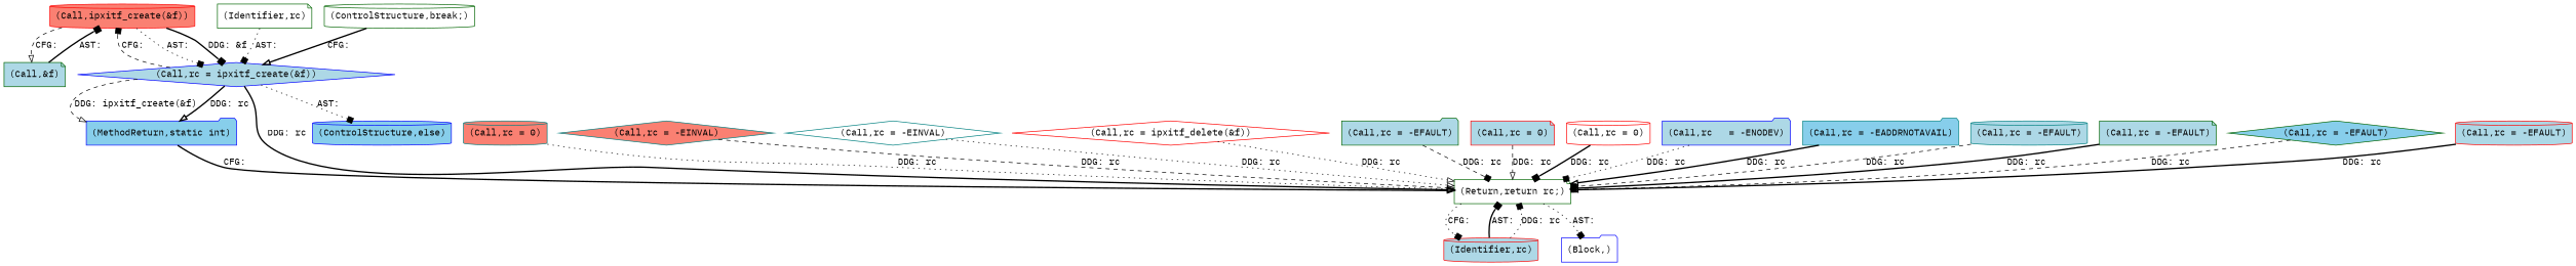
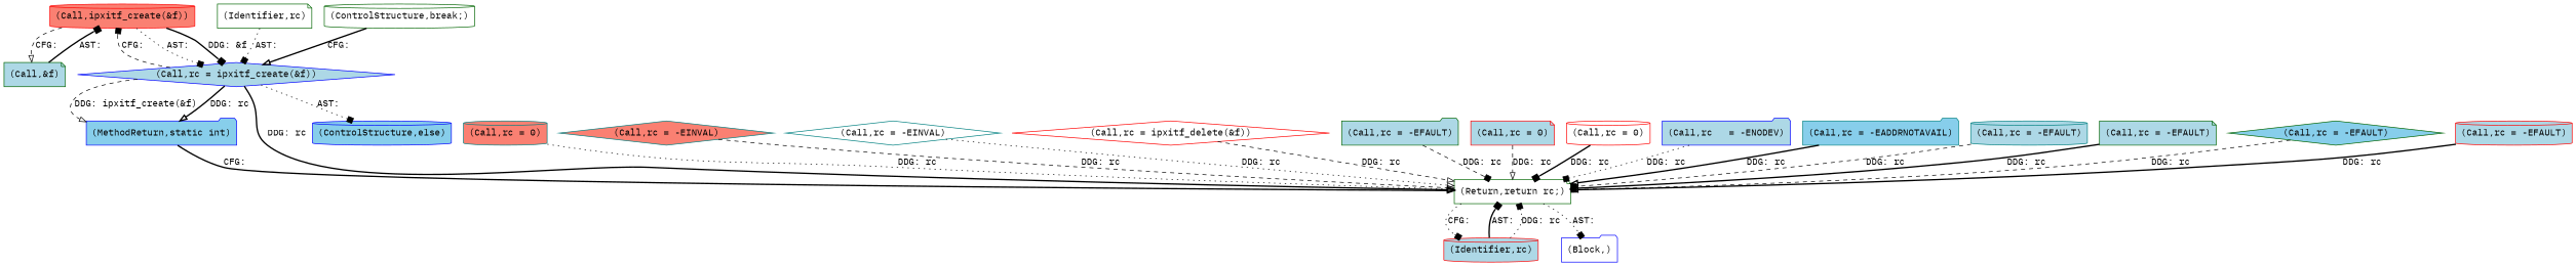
  digraph {
    fontname="IBM Plex Mono"
    node [color=darkgreen fillcolor=lightblue fontname="IBM Plex Mono" shape=cylinder style=filled]
    edge [arrowhead=box fontname="IBM Plex Mono" style=bold]
    n1 [color=red fillcolor=salmon label="(Call,ipxitf_create(&f))"]
    n2 [color=blue label="(Call,rc = ipxitf_create(&f))" shape=diamond]
    n3 [label="(Call,&f)" shape=note]
    n4 [color=blue fillcolor=skyblue label="(MethodReturn,static int)" shape=folder]
    n5 [fillcolor=white label="(Return,return rc;)" shape=note]
    n6 [color=blue fillcolor=skyblue label="(ControlStructure,else)"]
    n7 [color=red label="(Identifier,rc)"]
    n8 [color=blue fillcolor=white label="(Block,)" shape=folder]
    n9 [color=teal fillcolor=salmon label="(Call,rc = 0)"]
    n10 [color=teal fillcolor=salmon label="(Call,rc = -EINVAL)" shape=diamond]
    n11 [color=teal fillcolor=white label="(Call,rc = -EINVAL)" shape=diamond]
    n12 [color=red fillcolor=white label="(Call,rc = ipxitf_delete(&f))" shape=diamond]
    n13 [fillcolor=white label="(Identifier,rc)" shape=note]
    n14 [label="(Call,rc = -EFAULT)" shape=folder]
    n15 [color=red label="(Call,rc = 0)" shape=note]
    n16 [color=red fillcolor=white label="(Call,rc = 0)"]
    n17 [color=blue label="(Call,rc   = -ENODEV)" shape=folder]
    n18 [color=teal fillcolor=skyblue label="(Call,rc = -EADDRNOTAVAIL)" shape=folder]
    n19 [color=teal label="(Call,rc = -EFAULT)"]
    n20 [fillcolor=white label="(ControlStructure,break;)"]
    n21 [label="(Call,rc = -EFAULT)" shape=note]
    n22 [fillcolor=skyblue label="(Call,rc = -EFAULT)" shape=diamond]
    n23 [color=red label="(Call,rc = -EFAULT)"]
    n1 -> n2 [label="AST: " style=dotted]
    n1 -> n2 [label="DDG: &f"]
    n1 -> n3 [arrowhead=onormal label="CFG: " style=dashed]
    n2 -> n1 [label="CFG: " style=dashed]
    n2 -> n4 [arrowhead=onormal label="DDG: ipxitf_create(&f)" style=dashed]
    n2 -> n4 [arrowhead=onormal label="DDG: rc"]
    n2 -> n5 [arrowhead=onormal label="DDG: rc"]
    n2 -> n6 [label="AST: " style=dotted]
    n3 -> n1 [label="AST: "]
    n4 -> n5 [arrowhead=onormal label="CFG: "]
    n5 -> n7 [label="CFG: " style=dotted]
    n5 -> n8 [label="AST: " style=dotted]
    n7 -> n5 [label="AST: "]
    n7 -> n5 [label="DDG: rc" style=dotted]
    n9 -> n5 [arrowhead=onormal label="DDG: rc" style=dotted]
    n10 -> n5 [arrowhead=onormal label="DDG: rc" style=dashed]
    n11 -> n5 [arrowhead=onormal label="DDG: rc" style=dotted]
-   n12 -> n5 [arrowhead=onormal label="DDG: rc" style=dotted]
+   n12 -> n5 [arrowhead=onormal label="DDG: rc" style=dashed]
    n13 -> n2 [label="AST: " style=dotted]
    n14 -> n5 [label="DDG: rc" style=dashed]
    n15 -> n5 [arrowhead=onormal label="DDG: rc" style=dashed]
    n16 -> n5 [label="DDG: rc"]
    n17 -> n5 [label="DDG: rc" style=dotted]
    n18 -> n5 [arrowhead=onormal label="DDG: rc"]
    n19 -> n5 [label="DDG: rc" style=dashed]
    n20 -> n2 [arrowhead=onormal label="CFG: "]
    n21 -> n5 [arrowhead=onormal label="DDG: rc"]
    n22 -> n5 [label="DDG: rc" style=dashed]
    n23 -> n5 [arrowhead=onormal label="DDG: rc"]
  }
